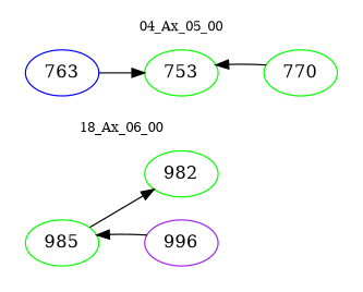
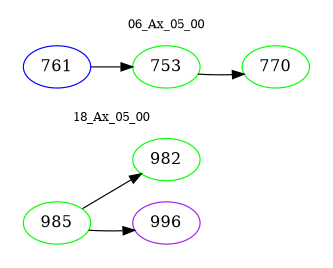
  digraph {
    rankdir=LR
    node [color=green]
    edge [color=black]
    n1 [label=985]
    n2 [color=purple label=996]
    n3 [label=982]
    n4 [label=753]
    n5 [label=770]
-   n6 [color=blue label=763]
+   n6 [color=blue label=761]
    subgraph cluster_1 {
      color=white
      fontsize=10
-     label="18_Ax_06_00"
+     label="18_Ax_05_00"
      n1
      n2
      n3
    }
    subgraph cluster_2 {
      color=white
      fontsize=10
-     label="04_Ax_05_00"
+     label="06_Ax_05_00"
      n4
      n5
      n6
    }
-   n2 -> n1
+   n1 -> n2
    n1 -> n3
-   n5 -> n4
+   n4 -> n5
    n6 -> n4
  }
